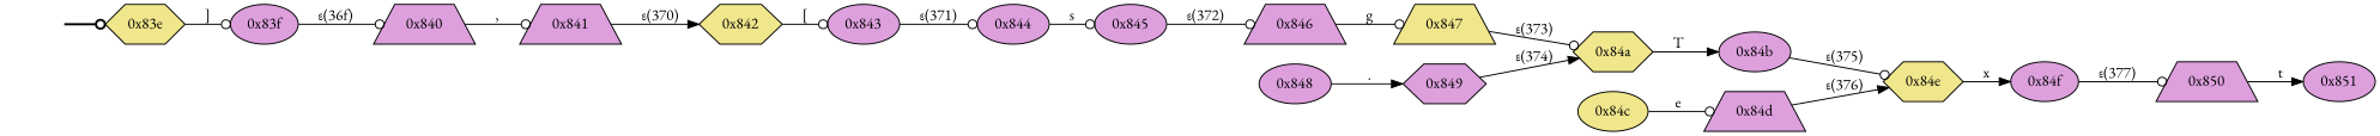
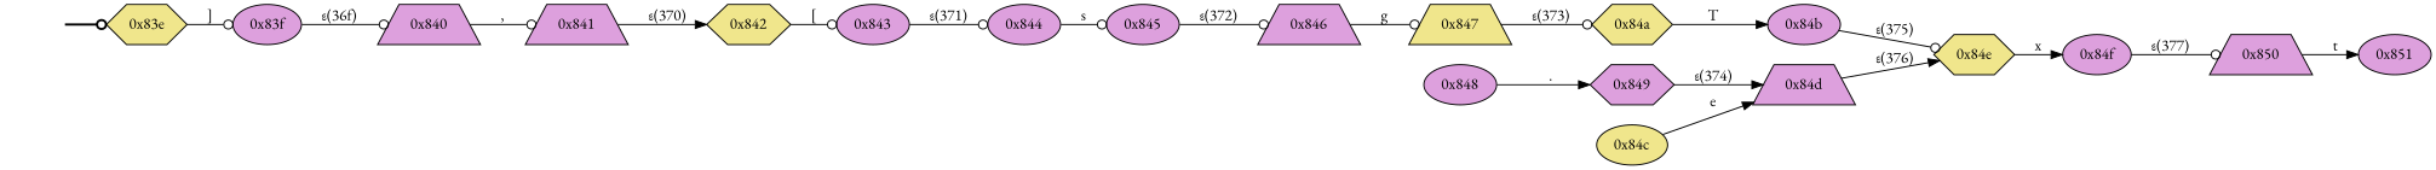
  digraph {
    fontname="EB Garamond"
    rankdir=LR
    node [fontname="EB Garamond" style=filled fillcolor=plum shape=ellipse]
    edge [arrowhead=odot fontname="EB Garamond"]
    fake [style=invisible fillcolor="" shape=""]
    "0x83e" [fillcolor=khaki root=true shape=hexagon]
    "0x83f"
    "0x840" [shape=trapezium]
    "0x841" [shape=trapezium]
    "0x842" [fillcolor=khaki shape=hexagon]
    "0x843"
    "0x844"
    "0x845"
    "0x846" [shape=trapezium]
    "0x847" [fillcolor=khaki shape=trapezium]
    "0x84a" [fillcolor=khaki shape=hexagon]
    "0x849" [shape=hexagon]
    "0x848"
    "0x84b"
    "0x84e" [fillcolor=khaki shape=hexagon]
    "0x84c" [fillcolor=khaki]
    "0x84d" [shape=trapezium]
    "0x84f"
    "0x850" [shape=trapezium]
    "0x851"
    fake -> "0x83e" [style=bold]
    "0x83e" -> "0x83f" [label="]"]
    "0x83f" -> "0x840" [label="ε(36f)"]
    "0x840" -> "0x841" [label=","]
    "0x841" -> "0x842" [arrowhead=normal label="ε(370)"]
    "0x842" -> "0x843" [label="["]
    "0x843" -> "0x844" [label="ε(371)"]
    "0x844" -> "0x845" [label=s]
    "0x845" -> "0x846" [label="ε(372)"]
    "0x846" -> "0x847" [label=g]
    "0x847" -> "0x84a" [label="ε(373)"]
    "0x84a" -> "0x84b" [arrowhead=normal label=T]
-   "0x849" -> "0x84a" [arrowhead=normal label="ε(374)"]
+   "0x849" -> "0x84d" [arrowhead=normal label="ε(374)"]
    "0x848" -> "0x849" [arrowhead=normal label="."]
    "0x84b" -> "0x84e" [label="ε(375)"]
    "0x84e" -> "0x84f" [arrowhead=normal label=x]
-   "0x84c" -> "0x84d" [label=e]
+   "0x84c" -> "0x84d" [arrowhead=normal label=e]
    "0x84d" -> "0x84e" [arrowhead=normal label="ε(376)"]
    "0x84f" -> "0x850" [label="ε(377)"]
    "0x850" -> "0x851" [arrowhead=normal label=t]
  }
